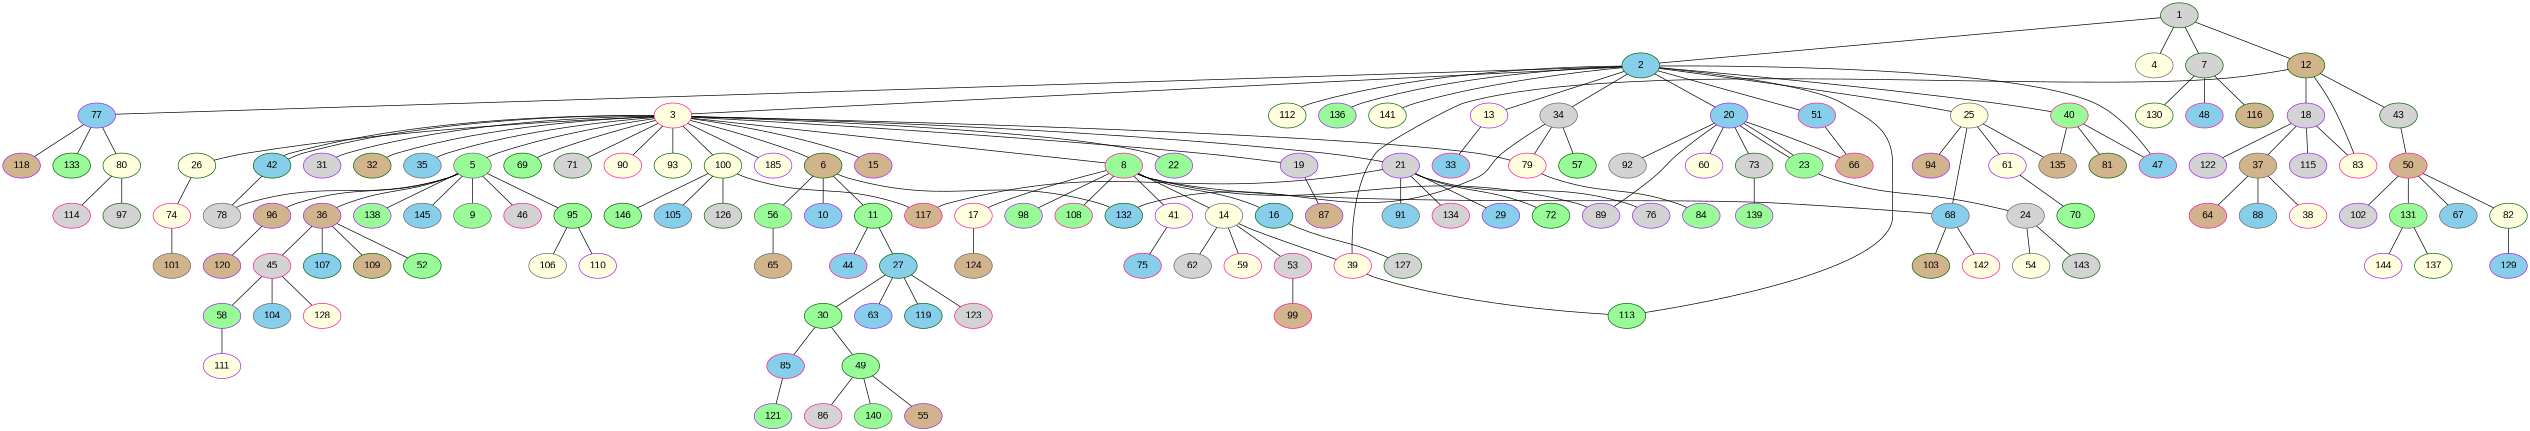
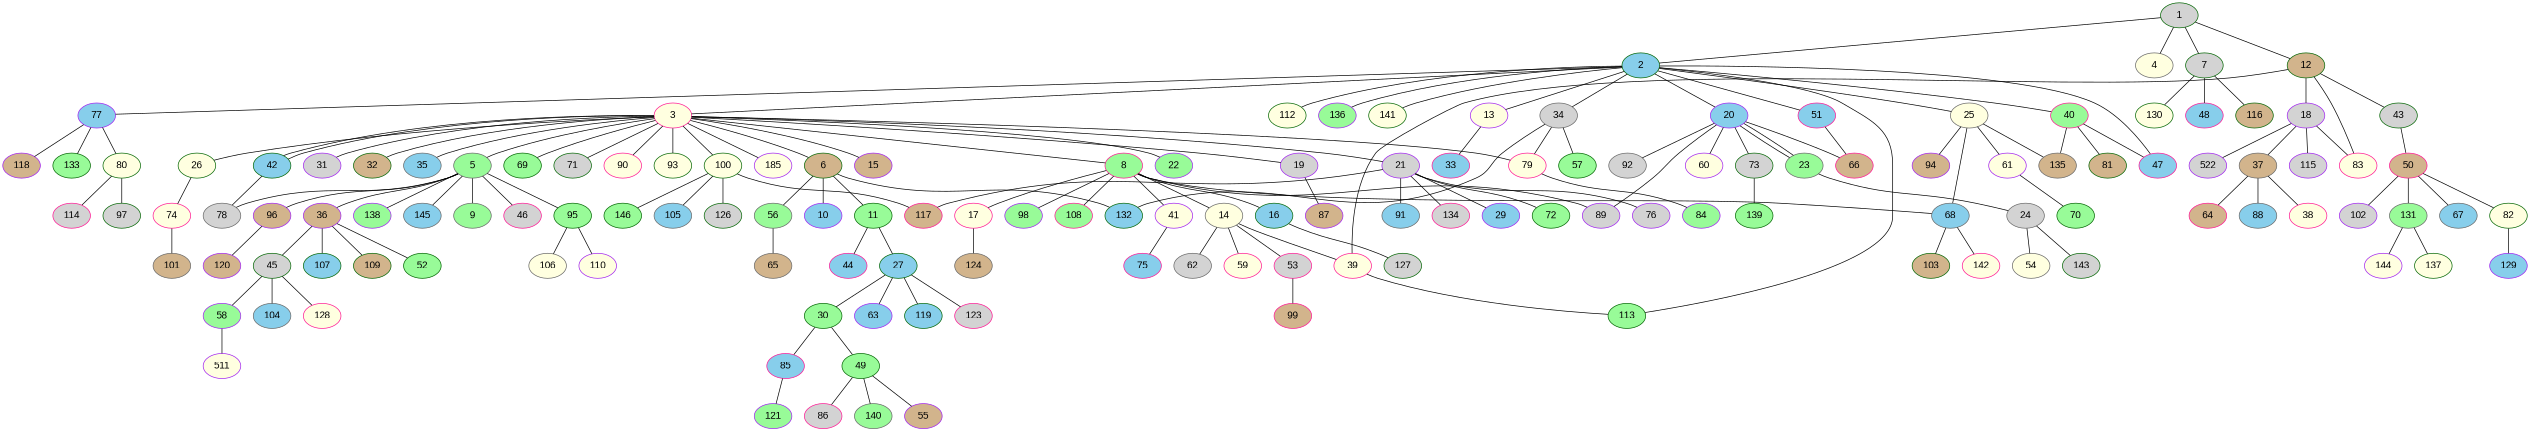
  graph {
    fontname="Liberation Sans"
    node [color=darkgreen fillcolor=lightyellow fontname="Liberation Sans" style=filled]
    edge [fontname="Liberation Sans"]
    1 [fillcolor=lightgrey]
    2 [fillcolor=skyblue]
    4 [color=gray40]
    7 [fillcolor=lightgrey]
    12 [fillcolor=tan]
    3 [color=deeppink]
    13 [color=purple]
    20 [color=purple fillcolor=skyblue]
    25 [color=gray40]
    34 [color=gray40 fillcolor=lightgrey]
    40 [color=deeppink fillcolor=palegreen]
    47 [color=deeppink fillcolor=skyblue]
    51 [color=deeppink fillcolor=skyblue]
    77 [color=purple fillcolor=skyblue]
    112
    113 [fillcolor=palegreen]
    136 [color=purple fillcolor=palegreen]
    141
    48 [color=deeppink fillcolor=skyblue]
    116 [fillcolor=tan]
    130
    18 [color=purple fillcolor=lightgrey]
    39 [color=deeppink]
    43 [fillcolor=lightgrey]
    83 [color=deeppink]
    5 [color=gray40 fillcolor=palegreen]
    6 [fillcolor=tan]
    8 [color=deeppink fillcolor=palegreen]
    15 [color=purple fillcolor=tan]
    19 [color=purple fillcolor=lightgrey]
    21 [color=purple fillcolor=lightgrey]
    22 [color=purple fillcolor=palegreen]
    26
    31 [color=purple fillcolor=lightgrey]
    32 [fillcolor=tan]
    35 [color=gray40 fillcolor=skyblue]
    42 [fillcolor=skyblue]
    69 [fillcolor=palegreen]
    71 [fillcolor=lightgrey]
    79 [color=deeppink]
    90 [color=deeppink]
    93
    100
    n44 [color=purple label=185]
    33 [color=deeppink fillcolor=skyblue]
    89 [color=purple fillcolor=lightgrey]
    23 [color=gray40 fillcolor=palegreen]
    60 [color=purple]
    66 [color=deeppink fillcolor=tan]
    73 [fillcolor=lightgrey]
    92 [color=gray40 fillcolor=lightgrey]
    68 [color=gray40 fillcolor=skyblue]
    61 [color=purple]
    94 [color=purple fillcolor=tan]
    135 [color=gray40 fillcolor=tan]
    132 [fillcolor=skyblue]
    57 [fillcolor=palegreen]
    81 [fillcolor=tan]
    80
    118 [color=purple fillcolor=tan]
    133 [fillcolor=palegreen]
    9 [color=gray40 fillcolor=palegreen]
    36 [color=purple fillcolor=tan]
    46 [color=deeppink fillcolor=lightgrey]
    78 [color=gray40 fillcolor=lightgrey]
    95 [fillcolor=palegreen]
    96 [color=purple fillcolor=tan]
    138 [color=purple fillcolor=palegreen]
    145 [color=gray40 fillcolor=skyblue]
    10 [color=purple fillcolor=skyblue]
    11 [fillcolor=palegreen]
    56 [color=gray40 fillcolor=palegreen]
    14 [color=gray40]
    16 [fillcolor=skyblue]
    17 [color=deeppink]
    41 [color=purple]
    98 [color=purple fillcolor=palegreen]
    108 [color=deeppink fillcolor=palegreen]
    87 [color=purple fillcolor=tan]
    29 [color=purple fillcolor=skyblue]
    72 [fillcolor=palegreen]
    76 [color=purple fillcolor=lightgrey]
    91 [color=gray40 fillcolor=skyblue]
    117 [color=deeppink fillcolor=tan]
    134 [color=deeppink fillcolor=lightgrey]
    74 [color=deeppink]
    84 [color=purple fillcolor=palegreen]
    105 [color=gray40 fillcolor=skyblue]
    126 [fillcolor=lightgrey]
    146 [fillcolor=palegreen]
-   45 [color=deeppink fillcolor=lightgrey]
+   45 [fillcolor=lightgrey]
    52 [fillcolor=palegreen]
    107 [fillcolor=skyblue]
    109 [fillcolor=tan]
    106 [color=gray40]
    110 [color=purple]
    120 [color=purple fillcolor=tan]
    27 [fillcolor=skyblue]
    44 [color=deeppink fillcolor=skyblue]
    65 [color=gray40 fillcolor=tan]
    53 [color=deeppink fillcolor=lightgrey]
    59 [color=deeppink]
    62 [color=gray40 fillcolor=lightgrey]
    127 [fillcolor=lightgrey]
    124 [color=gray40 fillcolor=tan]
    75 [color=deeppink fillcolor=skyblue]
    103 [fillcolor=tan]
    142 [color=deeppink]
    30 [fillcolor=palegreen]
    63 [color=purple fillcolor=skyblue]
    119 [fillcolor=skyblue]
    123 [color=deeppink fillcolor=lightgrey]
    37 [color=gray40 fillcolor=tan]
    115 [color=purple fillcolor=lightgrey]
-   122 [color=purple fillcolor=lightgrey]
+   122 [color=purple fillcolor=lightgrey label=522]
    50 [color=deeppink fillcolor=tan]
    99 [color=deeppink fillcolor=tan]
    38 [color=deeppink]
    64 [color=deeppink fillcolor=tan]
    88 [color=gray40 fillcolor=skyblue]
    24 [color=gray40 fillcolor=lightgrey]
-   139 [color=purple fillcolor=palegreen]
+   139 [fillcolor=palegreen]
    54 [color=gray40]
    143 [fillcolor=lightgrey]
    70 [fillcolor=palegreen]
    101 [color=gray40 fillcolor=tan]
    49 [fillcolor=palegreen]
    85 [color=deeppink fillcolor=skyblue]
    55 [color=purple fillcolor=tan]
    86 [color=deeppink fillcolor=lightgrey]
    140 [color=gray40 fillcolor=palegreen]
    121 [color=purple fillcolor=palegreen]
    58 [color=purple fillcolor=palegreen]
    104 [color=gray40 fillcolor=skyblue]
    128 [color=deeppink]
    67 [color=gray40 fillcolor=skyblue]
    82
    102 [color=purple fillcolor=lightgrey]
    131 [color=gray40 fillcolor=palegreen]
-   111 [color=purple]
+   111 [color=purple label=511]
    129 [color=purple fillcolor=skyblue]
    137
    144 [color=purple]
    97 [fillcolor=lightgrey]
    114 [color=deeppink fillcolor=lightgrey]
    1 -- 2
    1 -- 4
    1 -- 7
    1 -- 12
    2 -- 3
    2 -- 13
    2 -- 20
    2 -- 25
    2 -- 34
    2 -- 40
    2 -- 47
    2 -- 51
    2 -- 77
    2 -- 112
    2 -- 113
    2 -- 136
    2 -- 141
    7 -- 48
    7 -- 116
    7 -- 130
    12 -- 18
    12 -- 39
    12 -- 43
    12 -- 83
    3 -- 5
    3 -- 6
    3 -- 8
    3 -- 15
    3 -- 19
    3 -- 21
    3 -- 22
    3 -- 26
    3 -- 31
    3 -- 32
    3 -- 35
    3 -- 42
    3 -- 42
    3 -- 69
    3 -- 71
    3 -- 79
    3 -- 90
    3 -- 93
    3 -- 100
    3 -- n44
    13 -- 33
    20 -- 89
    20 -- 23
    20 -- 23
    20 -- 60
    20 -- 66
    20 -- 73
    20 -- 92
    25 -- 68
    25 -- 61
    25 -- 94
    25 -- 135
    34 -- 79
    34 -- 132
    34 -- 57
    40 -- 47
    40 -- 135
    40 -- 81
    51 -- 66
    77 -- 80
    77 -- 118
    77 -- 133
    18 -- 83
    18 -- 37
    18 -- 115
    18 -- 122
    39 -- 113
    43 -- 50
    5 -- 9
    5 -- 36
    5 -- 46
    5 -- 78
    5 -- 95
    5 -- 96
    5 -- 138
    5 -- 145
    6 -- 132
    6 -- 10
    6 -- 11
    6 -- 56
    8 -- 89
    8 -- 68
    8 -- 14
    8 -- 16
    8 -- 17
    8 -- 41
    8 -- 98
    8 -- 108
    19 -- 87
    21 -- 29
    21 -- 72
    21 -- 76
    21 -- 91
    21 -- 117
    21 -- 134
    26 -- 74
    42 -- 78
    79 -- 84
    100 -- 117
    100 -- 105
    100 -- 126
    100 -- 146
    23 -- 24
    73 -- 139
    68 -- 103
    68 -- 142
    61 -- 70
    80 -- 97
    80 -- 114
    36 -- 45
    36 -- 52
    36 -- 107
    36 -- 109
    95 -- 106
    95 -- 110
    96 -- 120
    11 -- 27
    11 -- 44
    56 -- 65
    14 -- 39
    14 -- 53
    14 -- 59
    14 -- 62
    16 -- 127
    17 -- 124
    41 -- 75
    74 -- 101
    45 -- 58
    45 -- 104
    45 -- 128
    27 -- 30
    27 -- 63
    27 -- 119
    27 -- 123
    53 -- 99
    30 -- 49
    30 -- 85
    37 -- 38
    37 -- 64
    37 -- 88
    50 -- 67
    50 -- 82
    50 -- 102
    50 -- 131
    24 -- 54
    24 -- 143
    49 -- 55
    49 -- 86
    49 -- 140
    85 -- 121
    58 -- 111
    82 -- 129
    131 -- 137
    131 -- 144
  }
